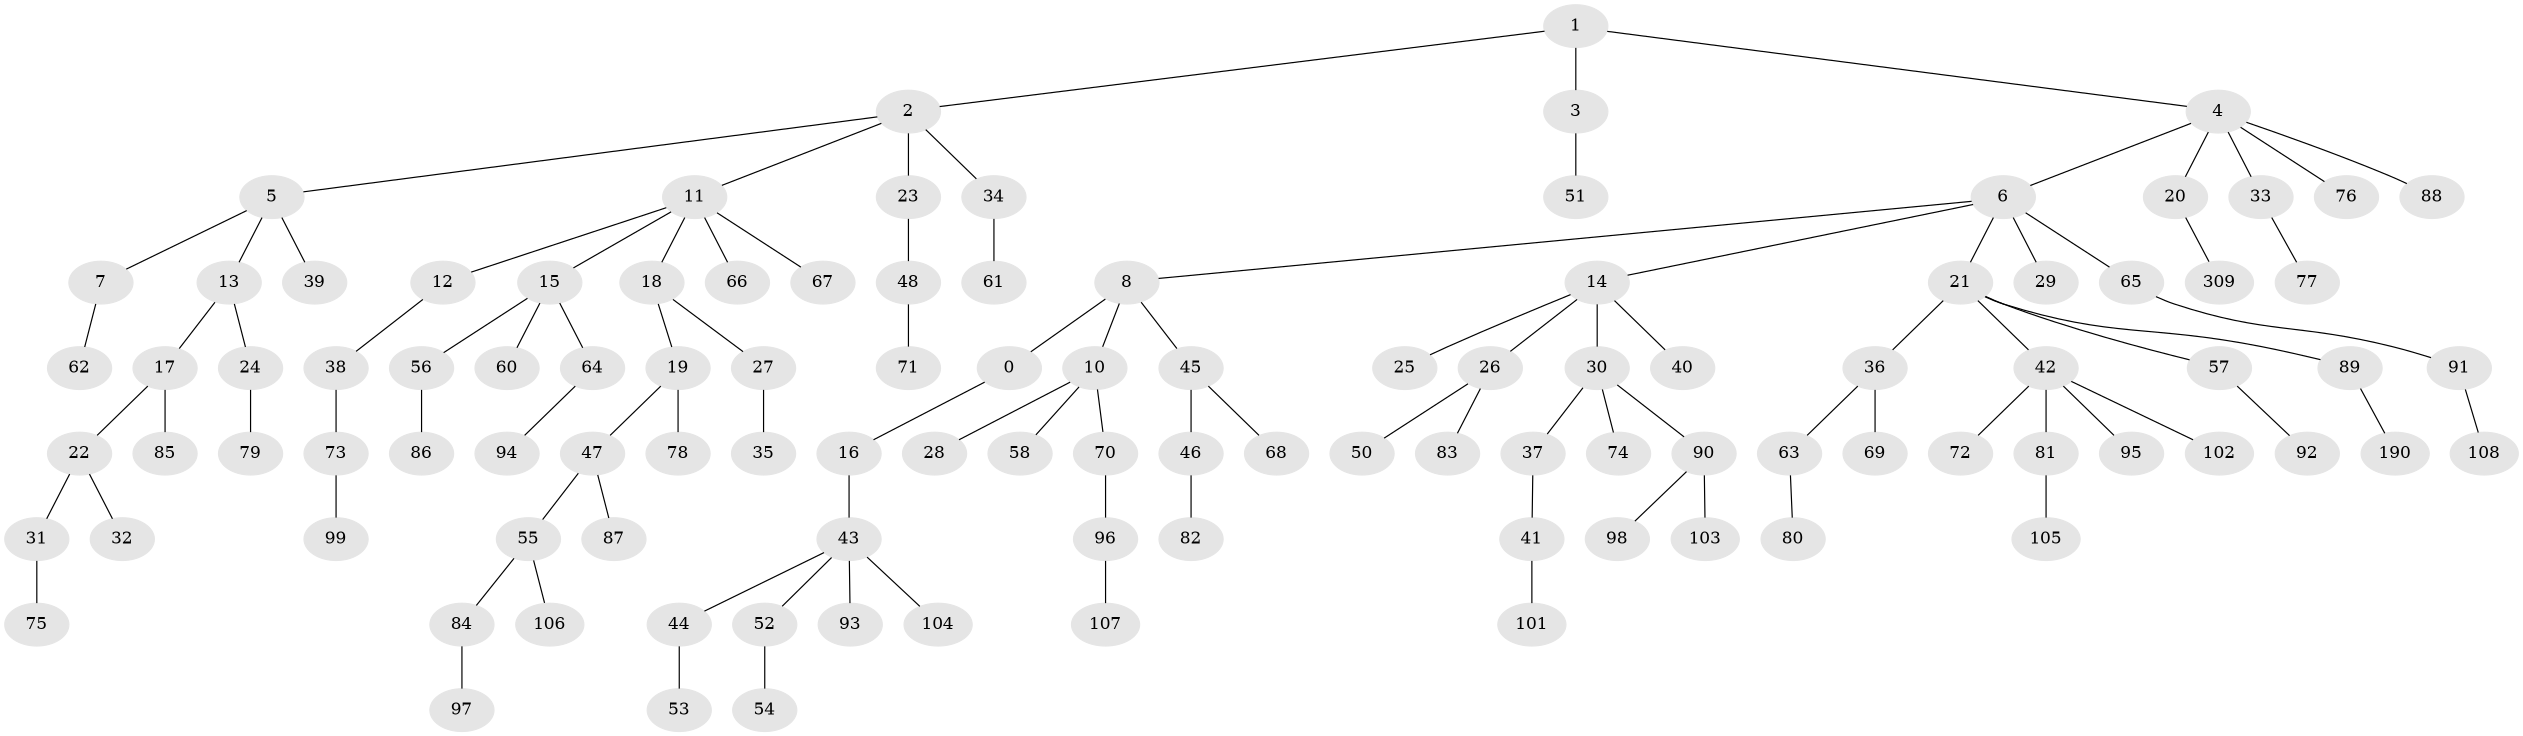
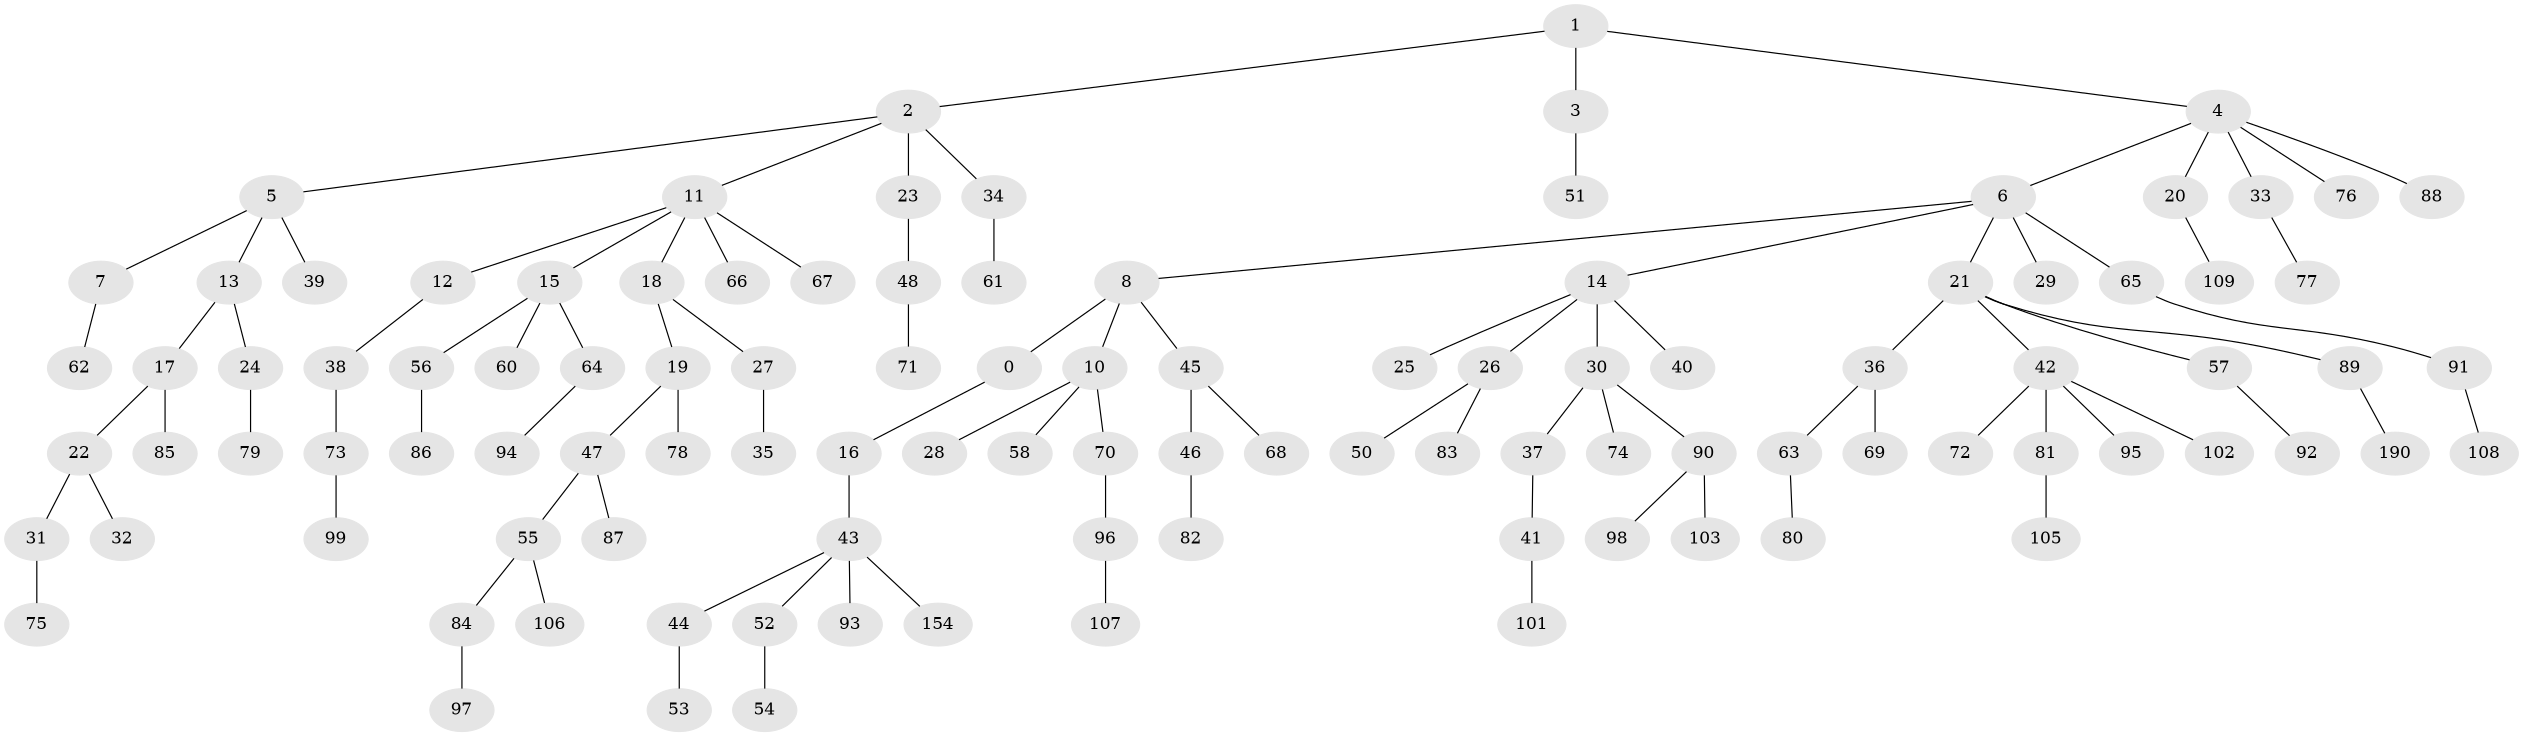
  graph {
    node [color=gray90 style=filled]
    1
    2
    3
    4
    5
    11
    23
    34
    51
    6
    20
    33
    76
    88
    7
    13
    39
    12
    15
    18
    66
    67
    48
    61
    8
    14
    21
    29
    65
-   109 [label=309]
+   109
    77
    62
    17
    24
    n35 [label=0]
    10
    45
    25
    26
    30
    40
    36
    42
    57
    89
    91
    16
    28
    58
    70
    46
    68
    43
    96
    38
    56
    60
    64
    19
    27
    73
    22
    85
    79
    50
    83
    37
    74
    90
    86
    94
    44
    52
    93
-   104
+   104 [label=154]
    31
    32
    47
    78
    35
    55
    87
    63
    69
    72
    81
    95
    102
    92
    n90 [label=190]
    75
    71
    41
    98
    103
    80
    101
    99
    105
    53
    54
    82
    84
    106
    97
    108
    107
    1 -- 2
    1 -- 3
    1 -- 4
    2 -- 5
    2 -- 11
    2 -- 23
    2 -- 34
    3 -- 51
    4 -- 6
    4 -- 20
    4 -- 33
    4 -- 76
    4 -- 88
    5 -- 7
    5 -- 13
    5 -- 39
    11 -- 12
    11 -- 15
    11 -- 18
    11 -- 66
    11 -- 67
    23 -- 48
    34 -- 61
    6 -- 8
    6 -- 14
    6 -- 21
    6 -- 29
    6 -- 65
    20 -- 109
    33 -- 77
    7 -- 62
    13 -- 17
    13 -- 24
    12 -- 38
    15 -- 56
    15 -- 60
    15 -- 64
    18 -- 19
    18 -- 27
    48 -- 71
    8 -- n35
    8 -- 10
    8 -- 45
    14 -- 25
    14 -- 26
    14 -- 30
    14 -- 40
    21 -- 36
    21 -- 42
    21 -- 57
    21 -- 89
    65 -- 91
    17 -- 22
    17 -- 85
    24 -- 79
    n35 -- 16
    10 -- 28
    10 -- 58
    10 -- 70
    45 -- 46
    45 -- 68
    26 -- 50
    26 -- 83
    30 -- 37
    30 -- 74
    30 -- 90
    36 -- 63
    36 -- 69
    42 -- 72
    42 -- 81
    42 -- 95
    42 -- 102
    57 -- 92
    89 -- n90
    91 -- 108
    16 -- 43
    70 -- 96
    46 -- 82
    43 -- 44
    43 -- 52
    43 -- 93
    43 -- 104
    96 -- 107
    38 -- 73
    56 -- 86
    64 -- 94
    19 -- 47
    19 -- 78
    27 -- 35
    73 -- 99
    22 -- 31
    22 -- 32
    37 -- 41
    90 -- 98
    90 -- 103
    44 -- 53
    52 -- 54
    31 -- 75
    47 -- 55
    47 -- 87
    55 -- 84
    55 -- 106
    63 -- 80
    81 -- 105
    41 -- 101
    84 -- 97
  }
